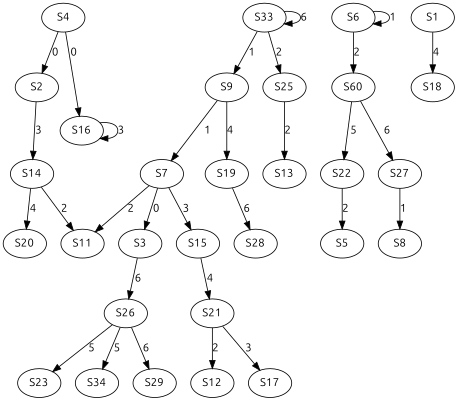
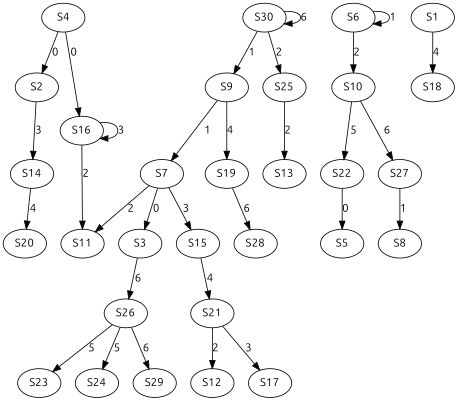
  strict digraph {
    fontname=Ubuntu
    node [fontname=Ubuntu]
    edge [fontname=Ubuntu]
    S4
    S2
    S16
    S14
    S20
    S7
    S3
    S11
    S15
    S26
    S21
    S23
-   S24 [label=S34]
+   S24
    S29
    S22
    S5
    S6
-   S10 [label=S60]
+   S10
    S27
    S9
    S19
    S28
    S8
-   S30 [label=S33]
+   S30
    S25
    S13
    S12
    S17
    S1
    S18
    S4 -> S2 [label=0]
    S4 -> S16 [label=0]
    S2 -> S14 [label=3]
    S16 -> S16 [label=3]
-   S14 -> S11 [label=2]
+   S16 -> S11 [label=2]
    S14 -> S20 [label=4]
    S7 -> S3 [label=0]
    S7 -> S11 [label=2]
    S7 -> S15 [label=3]
    S3 -> S26 [label=6]
    S15 -> S21 [label=4]
    S26 -> S23 [label=5]
    S26 -> S24 [label=5]
    S26 -> S29 [label=6]
    S21 -> S12 [label=2]
    S21 -> S17 [label=3]
-   S22 -> S5 [label=2]
+   S22 -> S5 [label=0]
    S6 -> S6 [label=1]
    S6 -> S10 [label=2]
    S10 -> S22 [label=5]
    S10 -> S27 [label=6]
    S27 -> S8 [label=1]
    S9 -> S7 [label=1]
    S9 -> S19 [label=4]
    S19 -> S28 [label=6]
    S30 -> S9 [label=1]
    S30 -> S30 [label=6]
    S30 -> S25 [label=2]
    S25 -> S13 [label=2]
    S1 -> S18 [label=4]
  }
